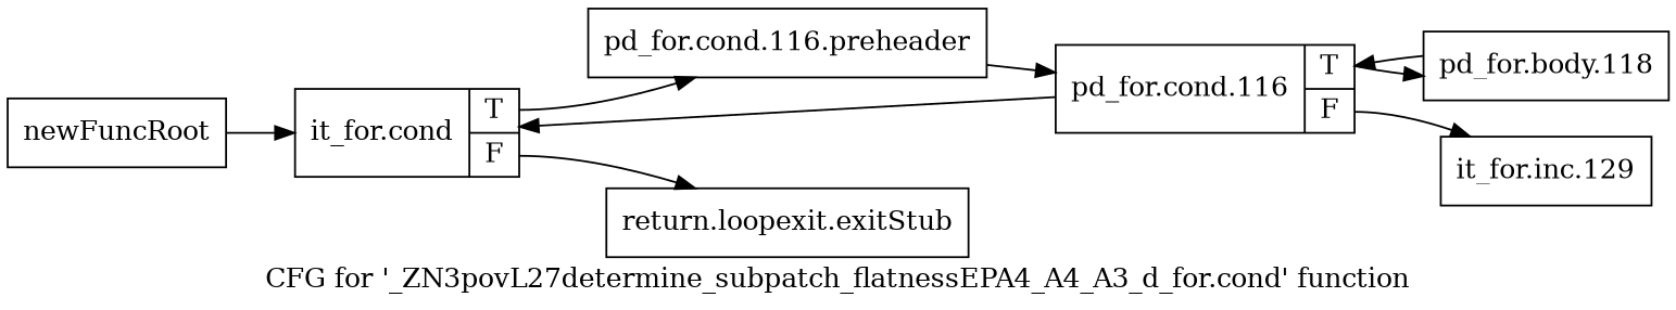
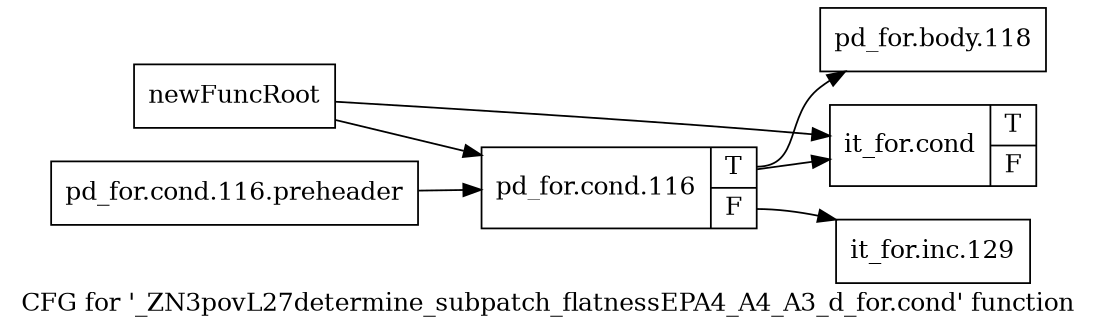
  digraph {
    label="CFG for '_ZN3povL27determine_subpatch_flatnessEPA4_A4_A3_d_for.cond' function"
    rankdir=LR
    node [shape=record]
    n1 [label="{newFuncRoot}"]
    n2 [label="{it_for.cond|{<s0>T|<s1>F}}"]
-   n3 [label="{return.loopexit.exitStub}"]
    n4 [label="{pd_for.cond.116.preheader}"]
    n5 [label="{pd_for.cond.116|{<s0>T|<s1>F}}"]
    n6 [label="{pd_for.body.118}"]
    n7 [label="{it_for.inc.129}"]
    n1 -> n2
-   n2 -> n3 [tailport=s1]
-   n2 -> n4 [tailport=s0]
    n4 -> n5
    n5 -> n2
    n5 -> n6 [tailport=s0]
    n5 -> n7 [tailport=s1]
-   n6 -> n5
+   n1 -> n5
  }
